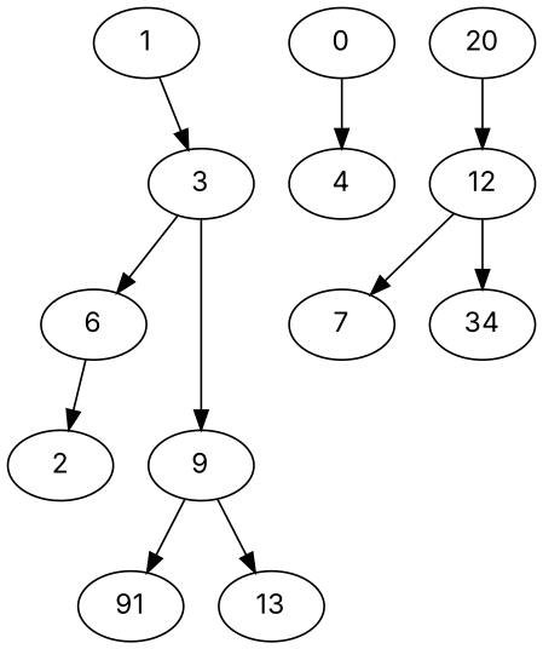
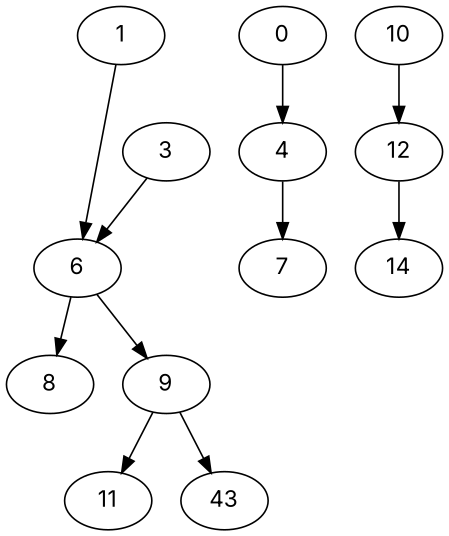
  digraph {
    fontname=Inter
    node [alpha=0.01 fontname=Inter]
    edge [fontname=Inter]
    1 [alpha=0.13 expect_size=84547307018544128]
    3 [expect_size=59670991094513926144]
    6 [alpha=0.07 expect_size=4949961880690656]
-   8 [alpha=0.18 expect_size=1678892759678446 label=2]
+   8 [alpha=0.18 expect_size=1678892759678446]
    9 [alpha=0.10 expect_size=554258797838463104]
    n6 [alpha=0.02 expect_size=99739038266469384192 label=0]
    4 [alpha=0.17 expect_size=231259498640801440]
    7 [alpha=0.04 expect_size=7278660094147469]
-   11 [alpha=0.08 expect_size=119473242430773536 label=91]
-   13 [alpha=0.12 expect_size=341341837925924032]
-   10 [expect_size=47850470087063880 label=20]
+   11 [alpha=0.08 expect_size=119473242430773536]
+   13 [alpha=0.12 expect_size=341341837925924032 label=43]
+   10 [expect_size=47850470087063880]
    12 [alpha=0.07 expect_size=238415403163035008]
-   14 [alpha=0.14 expect_size=8541288755730000 label=34]
-   1 -> 3
+   14 [alpha=0.14 expect_size=8541288755730000]
+   1 -> 6
    3 -> 6
    6 -> 8
-   3 -> 9
+   6 -> 9
    9 -> 11
    9 -> 13
    n6 -> 4
-   12 -> 7
+   4 -> 7
    10 -> 12
    12 -> 14
  }
